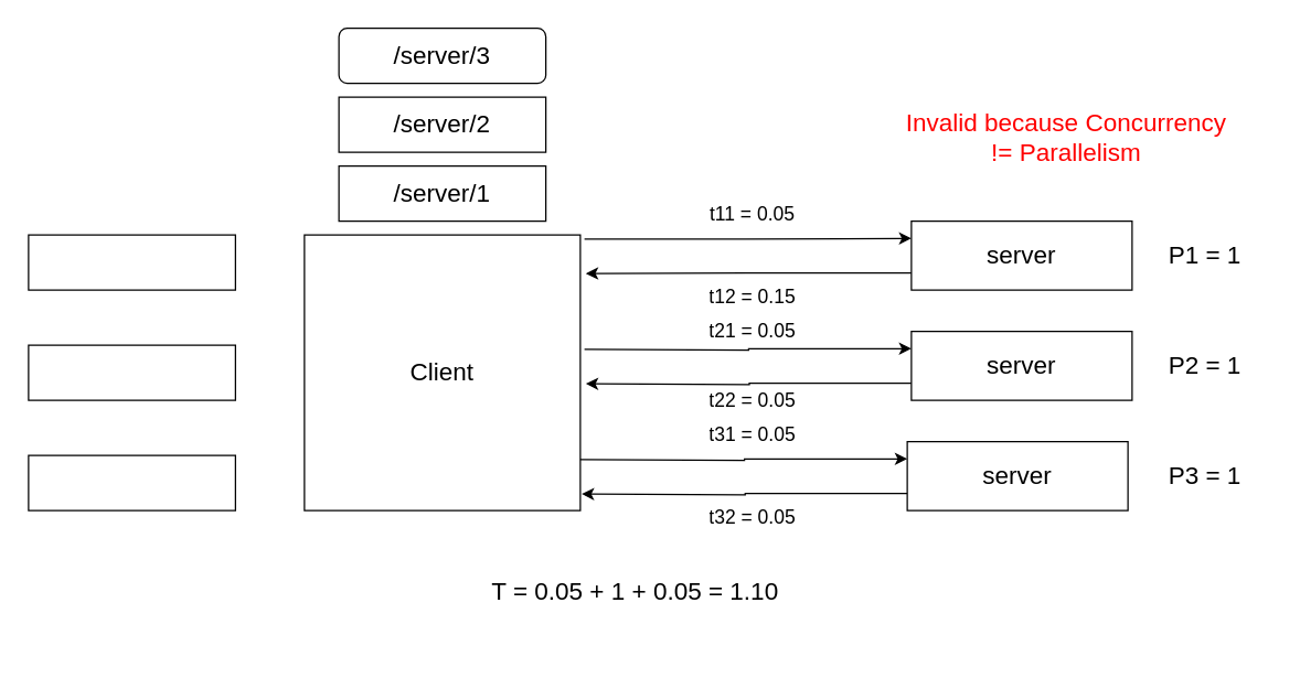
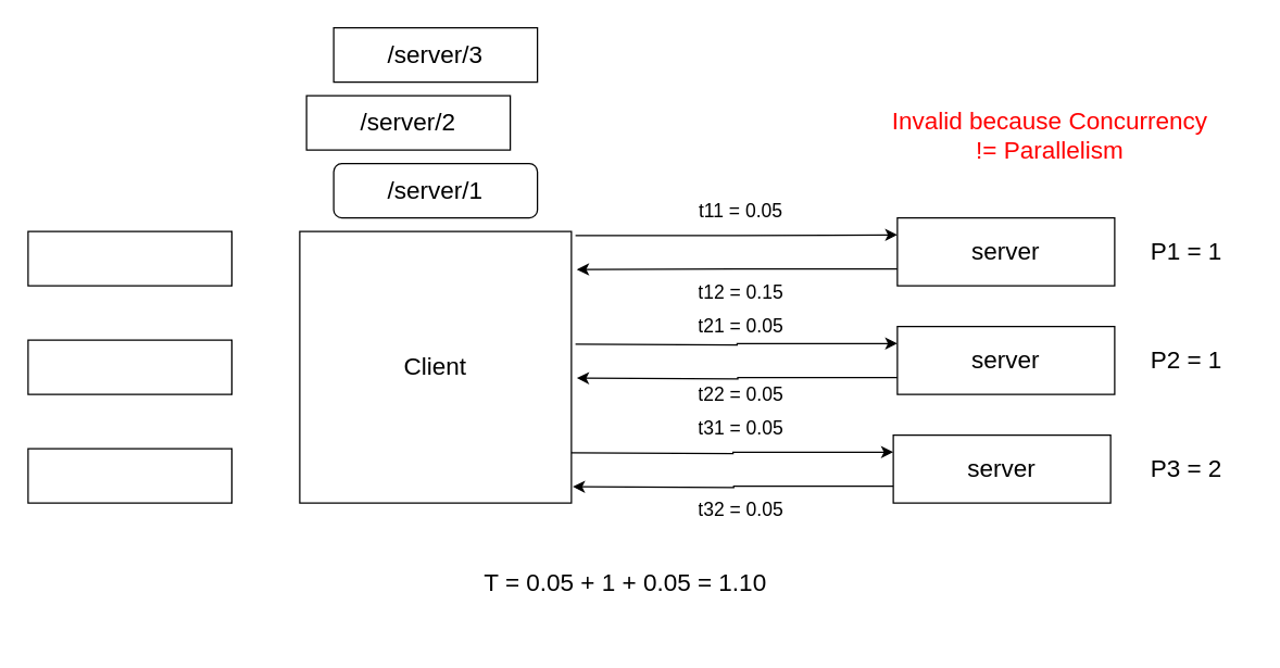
  <mxCell id="0" />
  <mxCell id="1" parent="0" />
  <mxCell id="2" value="" style="rounded=0;whiteSpace=wrap;html=1;" parent="1" vertex="1"><mxGeometry x="20" y="170" width="150" height="40" as="geometry" /></mxCell>
  <mxCell id="3" value="" style="rounded=0;whiteSpace=wrap;html=1;" parent="1" vertex="1"><mxGeometry x="20" y="250" width="150" height="40" as="geometry" /></mxCell>
  <mxCell id="4" value="" style="rounded=0;whiteSpace=wrap;html=1;" parent="1" vertex="1"><mxGeometry x="20" y="330" width="150" height="40" as="geometry" /></mxCell>
  <mxCell id="5" value="&lt;font style=&quot;font-size: 18px&quot;&gt;Client&lt;/font&gt;" style="whiteSpace=wrap;html=1;aspect=fixed;" parent="1" vertex="1"><mxGeometry x="220" y="170" width="200" height="200" as="geometry" /></mxCell>
  <mxCell id="6" style="edgeStyle=orthogonalEdgeStyle;rounded=0;orthogonalLoop=1;jettySize=auto;html=1;exitX=1.015;exitY=0.015;exitDx=0;exitDy=0;entryX=0;entryY=0.25;entryDx=0;entryDy=0;exitPerimeter=0;" parent="1" source="5" target="8" edge="1"><mxGeometry relative="1" as="geometry" /></mxCell>
  <mxCell id="7" style="edgeStyle=orthogonalEdgeStyle;rounded=0;orthogonalLoop=1;jettySize=auto;html=1;exitX=0;exitY=0.75;exitDx=0;exitDy=0;entryX=1.02;entryY=0.14;entryDx=0;entryDy=0;entryPerimeter=0;" parent="1" source="8" target="5" edge="1"><mxGeometry relative="1" as="geometry" /></mxCell>
  <mxCell id="8" value="&lt;span style=&quot;white-space: normal&quot;&gt;&lt;font style=&quot;font-size: 18px&quot;&gt;server&lt;br&gt;&lt;/font&gt;&lt;/span&gt;" style="rounded=0;whiteSpace=wrap;html=1;" parent="1" vertex="1"><mxGeometry x="660" y="160" width="160" height="50" as="geometry" /></mxCell>
  <mxCell id="9" value="&lt;font style=&quot;font-size: 18px&quot;&gt;T = 0.05 + 1 + 0.05 = 1.10&lt;br&gt;&lt;br&gt;&lt;/font&gt;" style="text;html=1;strokeColor=none;fillColor=none;align=center;verticalAlign=middle;whiteSpace=wrap;overflow=hidden;" parent="1" vertex="1"><mxGeometry x="20" y="410" width="880" height="60" as="geometry" /></mxCell>
  <mxCell id="10" style="edgeStyle=orthogonalEdgeStyle;rounded=0;orthogonalLoop=1;jettySize=auto;html=1;exitX=1.015;exitY=0.015;exitDx=0;exitDy=0;entryX=0;entryY=0.25;entryDx=0;entryDy=0;exitPerimeter=0;" parent="1" target="12" edge="1"><mxGeometry relative="1" as="geometry"><mxPoint x="423" y="253" as="sourcePoint" /></mxGeometry></mxCell>
  <mxCell id="11" style="edgeStyle=orthogonalEdgeStyle;rounded=0;orthogonalLoop=1;jettySize=auto;html=1;exitX=0;exitY=0.75;exitDx=0;exitDy=0;entryX=1.02;entryY=0.14;entryDx=0;entryDy=0;entryPerimeter=0;" parent="1" source="12" edge="1"><mxGeometry relative="1" as="geometry"><mxPoint x="424" y="278" as="targetPoint" /></mxGeometry></mxCell>
  <mxCell id="12" value="&lt;span style=&quot;white-space: normal&quot;&gt;&lt;font style=&quot;font-size: 18px&quot;&gt;server&lt;br&gt;&lt;/font&gt;&lt;/span&gt;" style="rounded=0;whiteSpace=wrap;html=1;" parent="1" vertex="1"><mxGeometry x="660" y="240" width="160" height="50" as="geometry" /></mxCell>
  <mxCell id="13" style="edgeStyle=orthogonalEdgeStyle;rounded=0;orthogonalLoop=1;jettySize=auto;html=1;exitX=1.015;exitY=0.015;exitDx=0;exitDy=0;entryX=0;entryY=0.25;entryDx=0;entryDy=0;exitPerimeter=0;" parent="1" target="15" edge="1"><mxGeometry relative="1" as="geometry"><mxPoint x="420" y="333" as="sourcePoint" /></mxGeometry></mxCell>
  <mxCell id="14" style="edgeStyle=orthogonalEdgeStyle;rounded=0;orthogonalLoop=1;jettySize=auto;html=1;exitX=0;exitY=0.75;exitDx=0;exitDy=0;entryX=1.02;entryY=0.14;entryDx=0;entryDy=0;entryPerimeter=0;" parent="1" source="15" edge="1"><mxGeometry relative="1" as="geometry"><mxPoint x="421" y="358" as="targetPoint" /></mxGeometry></mxCell>
  <mxCell id="15" value="&lt;span style=&quot;white-space: normal&quot;&gt;&lt;font style=&quot;font-size: 18px&quot;&gt;server&lt;br&gt;&lt;/font&gt;&lt;/span&gt;" style="rounded=0;whiteSpace=wrap;html=1;" parent="1" vertex="1"><mxGeometry x="657" y="320" width="160" height="50" as="geometry" /></mxCell>
- <mxCell id="16" value="&lt;span style=&quot;font-size: 18px ; white-space: normal&quot;&gt;/server/1&lt;/span&gt;" style="rounded=0;whiteSpace=wrap;html=1;" parent="1" vertex="1"><mxGeometry x="245" y="120" width="150" height="40" as="geometry" /></mxCell>
- <mxCell id="17" value="&lt;span style=&quot;font-size: 18px ; white-space: normal&quot;&gt;/server/2&lt;/span&gt;" style="rounded=0;whiteSpace=wrap;html=1;" parent="1" vertex="1"><mxGeometry x="245" y="70" width="150" height="40" as="geometry" /></mxCell>
- <mxCell id="18" value="&lt;span style=&quot;font-size: 18px ; white-space: normal&quot;&gt;/server/3&lt;/span&gt;" style="whiteSpace=wrap;html=1;rounded=1;" parent="1" vertex="1"><mxGeometry x="245" y="20" width="150" height="40" as="geometry" /></mxCell>
+ <mxCell id="16" value="&lt;span style=&quot;font-size: 18px ; white-space: normal&quot;&gt;/server/1&lt;/span&gt;" style="whiteSpace=wrap;html=1;rounded=1;" parent="1" vertex="1"><mxGeometry x="245" y="120" width="150" height="40" as="geometry" /></mxCell>
+ <mxCell id="17" value="&lt;span style=&quot;font-size: 18px ; white-space: normal&quot;&gt;/server/2&lt;/span&gt;" style="rounded=0;whiteSpace=wrap;html=1;" parent="1" vertex="1"><mxGeometry x="225" y="70" width="150" height="40" as="geometry" /></mxCell>
+ <mxCell id="18" value="&lt;span style=&quot;font-size: 18px ; white-space: normal&quot;&gt;/server/3&lt;/span&gt;" style="rounded=0;whiteSpace=wrap;html=1;" parent="1" vertex="1"><mxGeometry x="245" y="20" width="150" height="40" as="geometry" /></mxCell>
  <mxCell id="19" value="&lt;font style=&quot;font-size: 14px&quot;&gt;t11 = 0.05&lt;/font&gt;" style="text;html=1;strokeColor=none;fillColor=none;align=center;verticalAlign=middle;whiteSpace=wrap;overflow=hidden;" parent="1" vertex="1"><mxGeometry x="500" y="140" width="90" height="30" as="geometry" /></mxCell>
  <mxCell id="20" value="&lt;font style=&quot;font-size: 14px&quot;&gt;t12 = 0.15&lt;/font&gt;" style="text;html=1;strokeColor=none;fillColor=none;align=center;verticalAlign=middle;whiteSpace=wrap;overflow=hidden;" parent="1" vertex="1"><mxGeometry x="500" y="200" width="90" height="30" as="geometry" /></mxCell>
  <mxCell id="21" value="&lt;font style=&quot;font-size: 14px&quot;&gt;t21 = 0.05&lt;/font&gt;" style="text;html=1;strokeColor=none;fillColor=none;align=center;verticalAlign=middle;whiteSpace=wrap;overflow=hidden;" parent="1" vertex="1"><mxGeometry x="500" y="225" width="90" height="30" as="geometry" /></mxCell>
  <mxCell id="22" value="&lt;font style=&quot;font-size: 14px&quot;&gt;t22 = 0.05&lt;/font&gt;" style="text;html=1;strokeColor=none;fillColor=none;align=center;verticalAlign=middle;whiteSpace=wrap;overflow=hidden;" parent="1" vertex="1"><mxGeometry x="500" y="275" width="90" height="30" as="geometry" /></mxCell>
  <mxCell id="23" value="&lt;font style=&quot;font-size: 14px&quot;&gt;t31 = 0.05&lt;/font&gt;" style="text;html=1;strokeColor=none;fillColor=none;align=center;verticalAlign=middle;whiteSpace=wrap;overflow=hidden;" parent="1" vertex="1"><mxGeometry x="500" y="300" width="90" height="30" as="geometry" /></mxCell>
  <mxCell id="24" value="&lt;font style=&quot;font-size: 14px&quot;&gt;t32 = 0.05&lt;/font&gt;" style="text;html=1;strokeColor=none;fillColor=none;align=center;verticalAlign=middle;whiteSpace=wrap;overflow=hidden;" parent="1" vertex="1"><mxGeometry x="500" y="360" width="90" height="30" as="geometry" /></mxCell>
  <mxCell id="25" value="&lt;font style=&quot;font-size: 18px&quot;&gt;P1 = 1&lt;/font&gt;" style="text;html=1;strokeColor=none;fillColor=none;align=center;verticalAlign=middle;whiteSpace=wrap;overflow=hidden;" parent="1" vertex="1"><mxGeometry x="826" y="160" width="94" height="50" as="geometry" /></mxCell>
  <mxCell id="26" value="&lt;font style=&quot;font-size: 18px&quot;&gt;P2 = 1&lt;/font&gt;" style="text;html=1;strokeColor=none;fillColor=none;align=center;verticalAlign=middle;whiteSpace=wrap;overflow=hidden;" parent="1" vertex="1"><mxGeometry x="826" y="240" width="94" height="50" as="geometry" /></mxCell>
- <mxCell id="27" value="&lt;font style=&quot;font-size: 18px&quot;&gt;P3 = 1&lt;/font&gt;" style="text;html=1;strokeColor=none;fillColor=none;align=center;verticalAlign=middle;whiteSpace=wrap;overflow=hidden;" parent="1" vertex="1"><mxGeometry x="826" y="320" width="94" height="50" as="geometry" /></mxCell>
+ <mxCell id="27" value="&lt;font style=&quot;font-size: 18px&quot;&gt;P3 = 2&lt;/font&gt;" style="text;html=1;strokeColor=none;fillColor=none;align=center;verticalAlign=middle;whiteSpace=wrap;overflow=hidden;" parent="1" vertex="1"><mxGeometry x="826" y="320" width="94" height="50" as="geometry" /></mxCell>
  <mxCell id="28" value="&lt;font style=&quot;font-size: 18px&quot; color=&quot;#ff0000&quot;&gt;Invalid because Concurrency != Parallelism&lt;/font&gt;" style="text;html=1;strokeColor=none;fillColor=none;align=center;verticalAlign=middle;whiteSpace=wrap;overflow=hidden;" parent="1" vertex="1"><mxGeometry x="655" y="70" width="235" height="60" as="geometry" /></mxCell>
